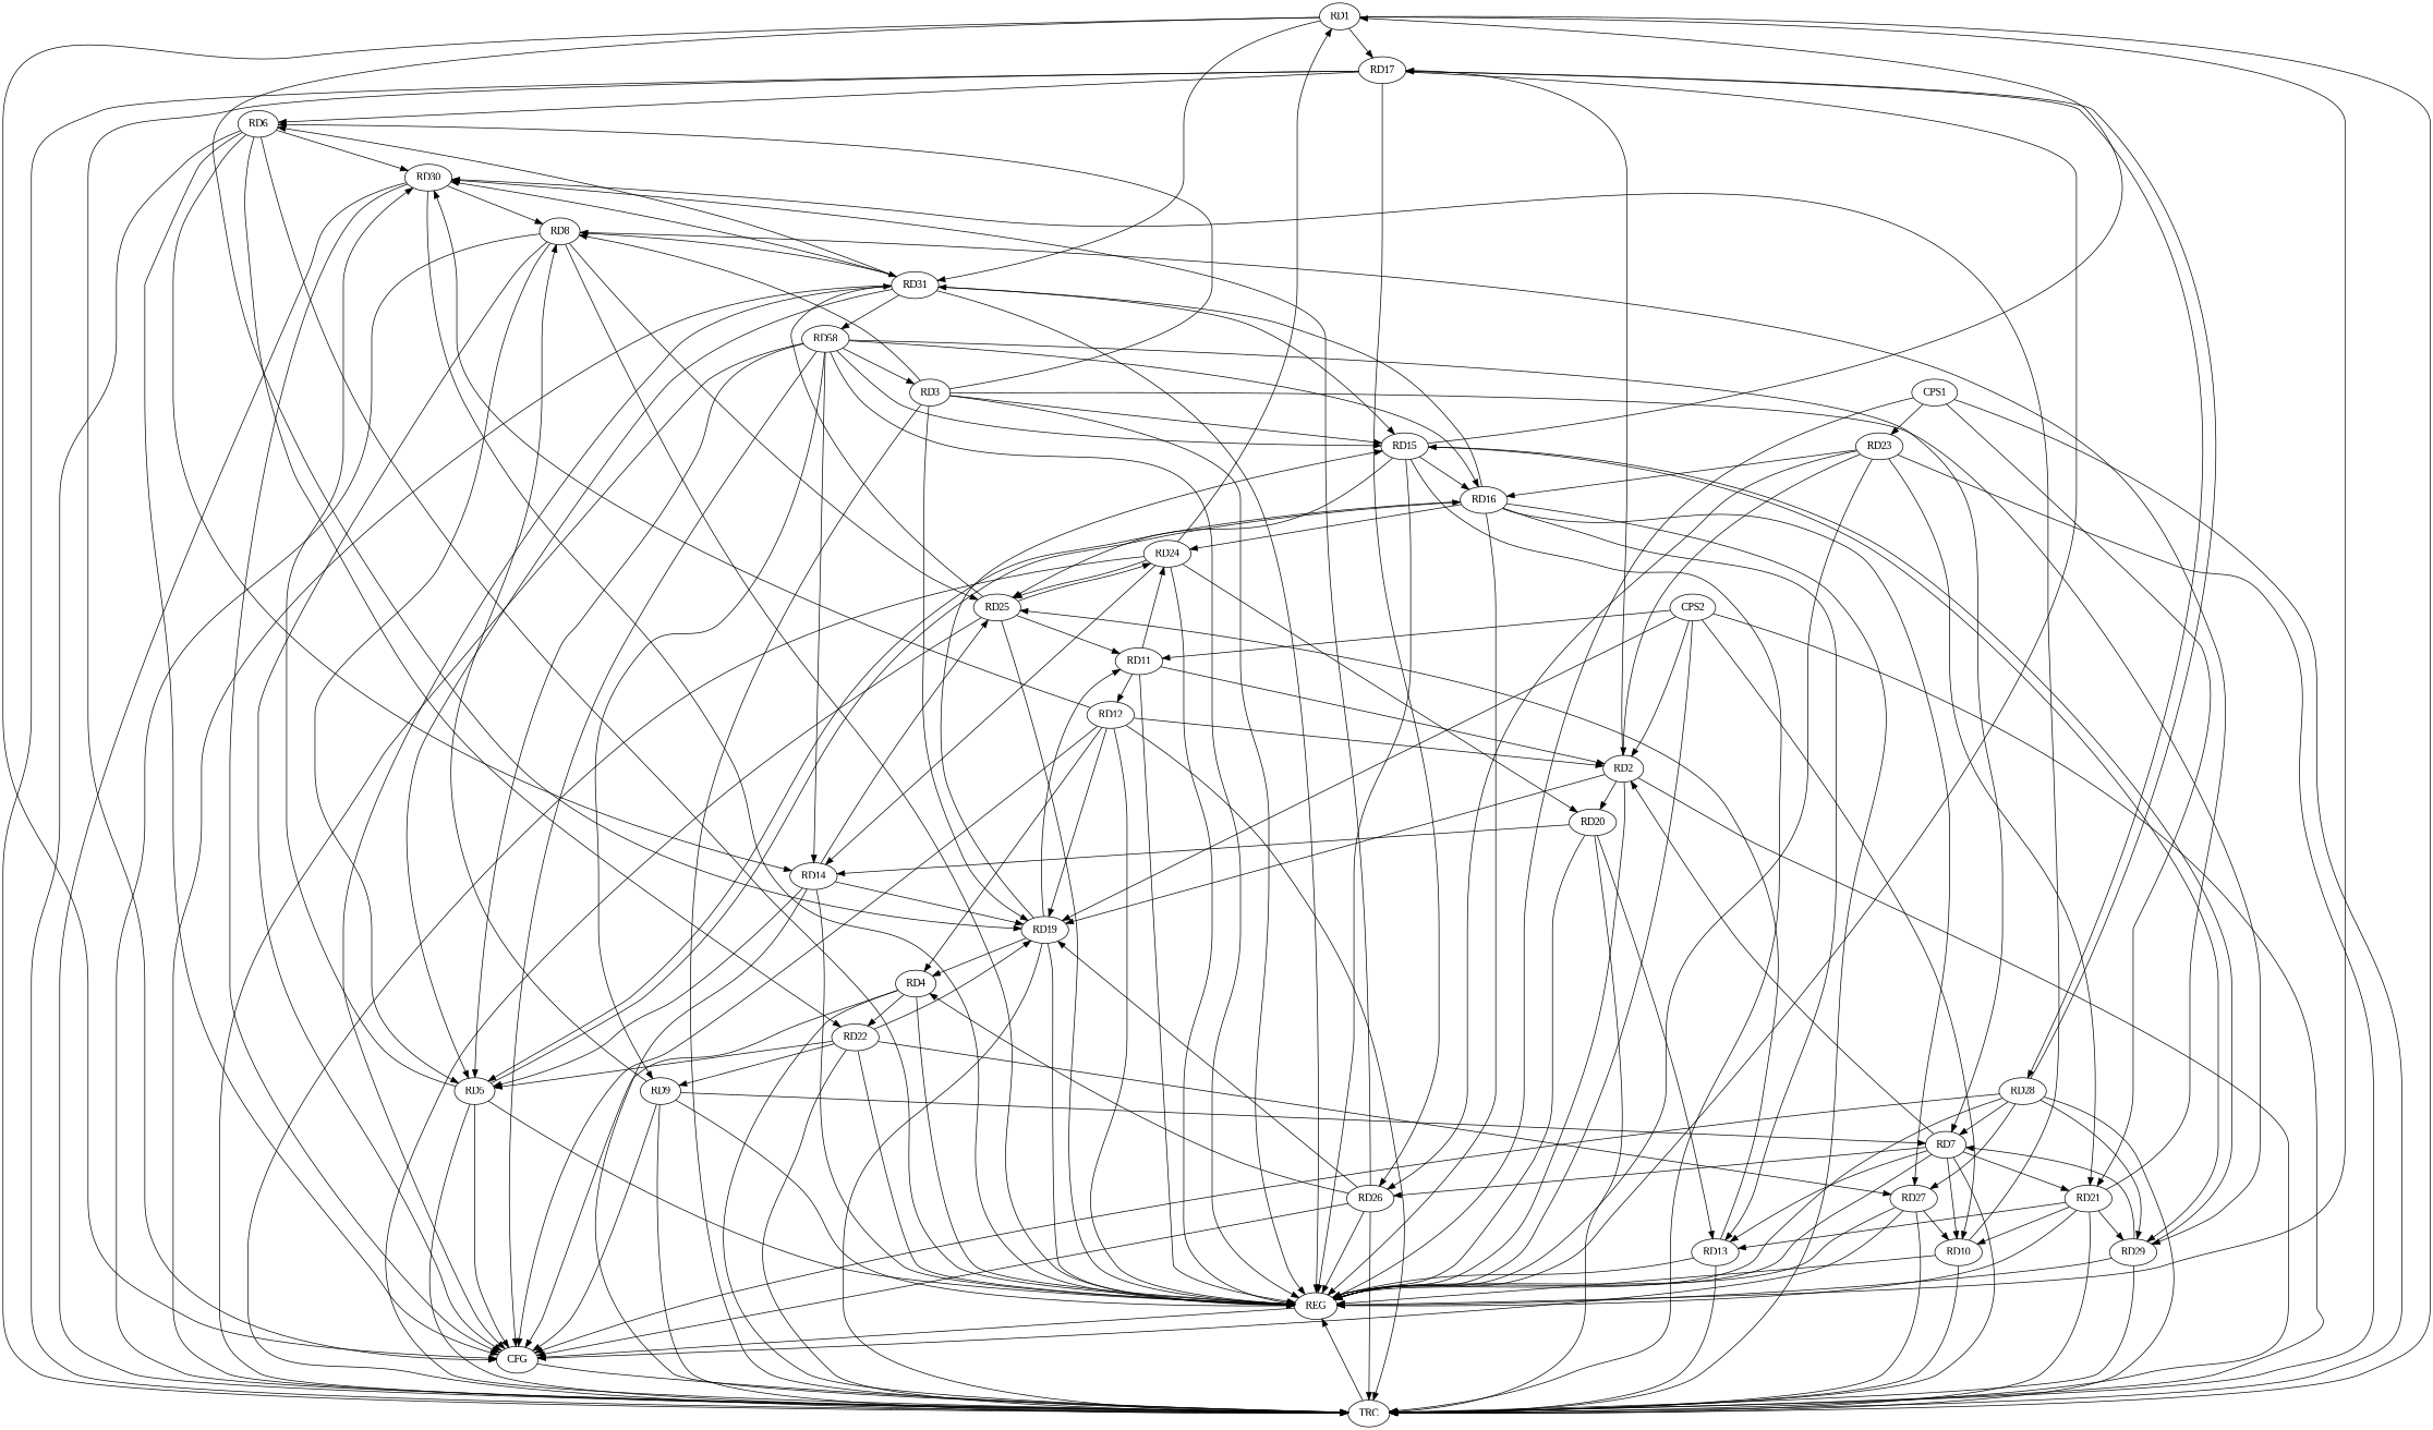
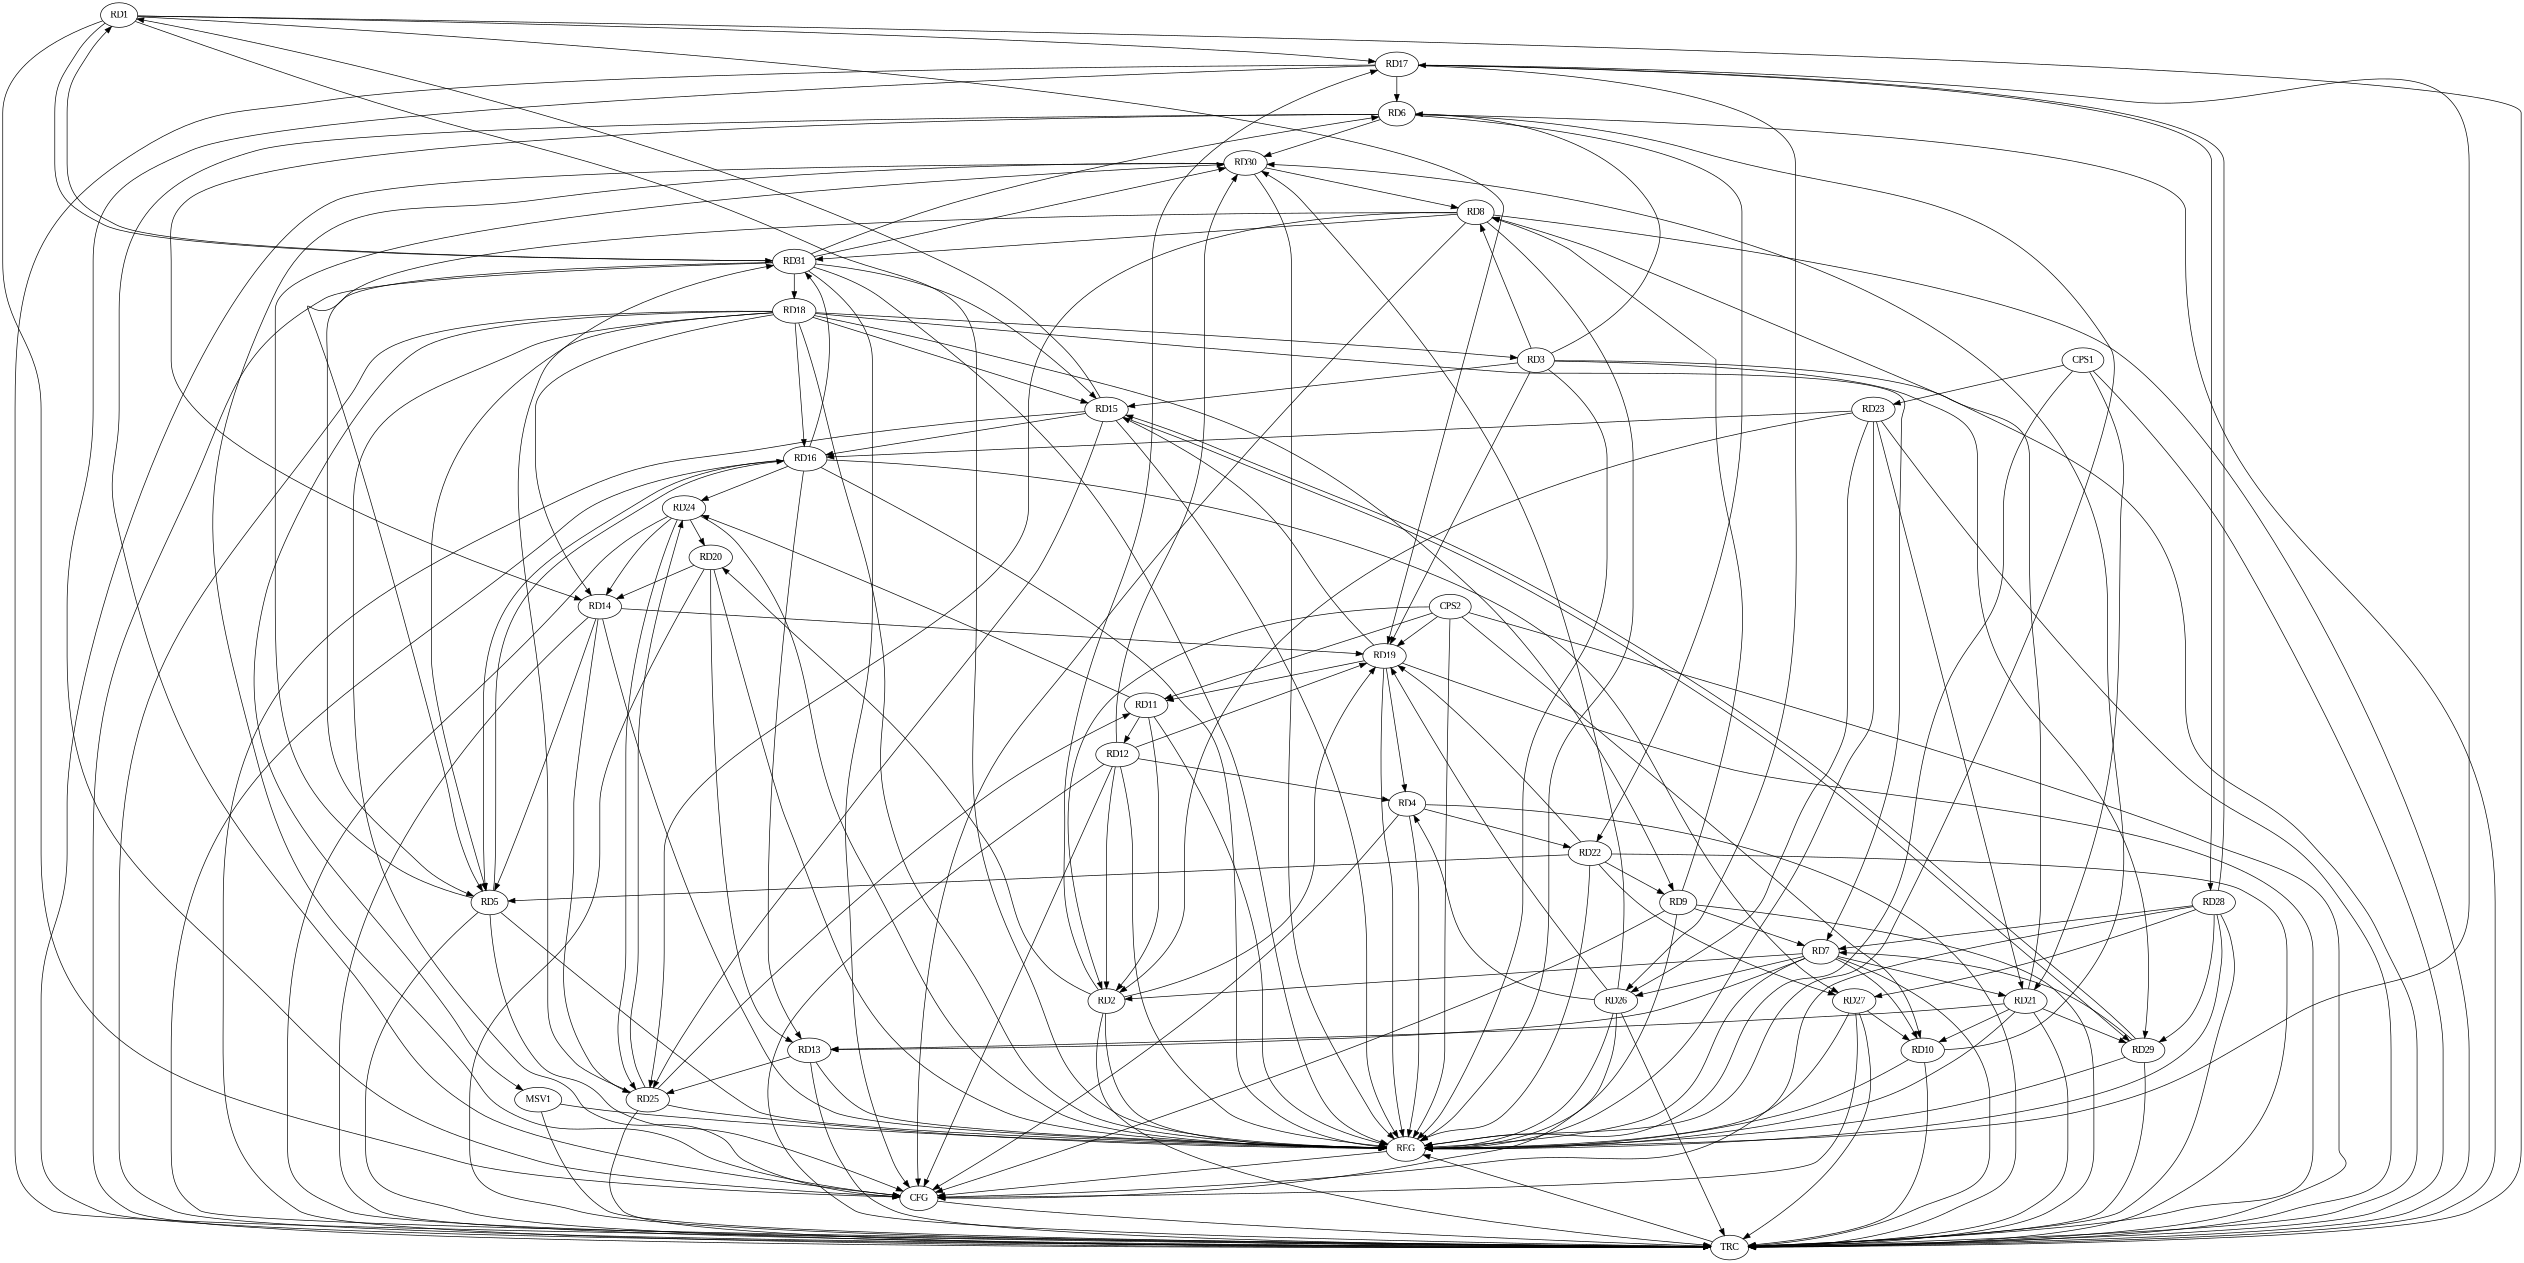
  strict digraph {
    fontname="Liberation Serif"
    node [fontname="Liberation Serif"]
    edge [fontname="Liberation Serif"]
    n1 [label=RD1]
    n2 [label=RD17]
    n3 [label=RD19]
    n4 [label=RD31]
    n5 [label=REG]
    n6 [label=CFG]
    n7 [label=TRC]
    n8 [label=RD6]
    n9 [label=RD26]
    n10 [label=RD28]
    n11 [label=RD15]
    n12 [label=RD4]
    n13 [label=RD11]
    n14 [label=RD5]
    n15 [label=RD30]
-   n16 [label=RD58]
+   n16 [label=RD18]
    n17 [label=RD2]
    n18 [label=RD20]
    n19 [label=RD14]
    n20 [label=RD13]
    n21 [label=RD3]
    n22 [label=RD8]
    n23 [label=RD29]
    n24 [label=RD22]
    n25 [label=RD25]
    n26 [label=RD16]
    n27 [label=RD7]
    n28 [label=RD9]
    n29 [label=RD27]
    n30 [label=RD24]
    n31 [label=RD21]
    n32 [label=RD10]
    n33 [label=RD12]
+   n34 [label=MSV1]
    n35 [label=RD23]
    n36 [label=CPS1]
    n37 [label=CPS2]
    n1 -> n2
    n1 -> n3
    n1 -> n4
    n1 -> n5
    n1 -> n6
    n1 -> n7
    n2 -> n5
    n2 -> n6
    n2 -> n7
    n2 -> n8
    n2 -> n9
    n2 -> n10
    n3 -> n5
    n3 -> n7
    n3 -> n11
    n3 -> n12
    n3 -> n13
-   n30 -> n1
+   n4 -> n1
    n4 -> n5
    n4 -> n6
    n4 -> n7
    n4 -> n8
    n4 -> n11
    n4 -> n14
    n4 -> n15
    n4 -> n16
    n5 -> n6
    n6 -> n7
    n7 -> n5
    n8 -> n5
    n8 -> n6
    n8 -> n7
    n8 -> n15
    n8 -> n19
    n8 -> n24
    n9 -> n3
    n9 -> n5
    n9 -> n6
    n9 -> n7
    n9 -> n12
    n9 -> n15
    n10 -> n2
    n10 -> n5
    n10 -> n6
    n10 -> n7
    n10 -> n23
    n10 -> n27
    n10 -> n29
    n11 -> n1
    n11 -> n5
    n11 -> n7
    n11 -> n23
    n11 -> n25
    n11 -> n26
    n12 -> n5
    n12 -> n6
    n12 -> n7
    n12 -> n24
    n13 -> n5
    n13 -> n17
    n13 -> n30
    n13 -> n33
    n14 -> n5
    n14 -> n6
    n14 -> n7
    n14 -> n15
    n14 -> n26
    n15 -> n5
    n15 -> n6
    n15 -> n7
    n15 -> n22
    n16 -> n5
    n16 -> n6
    n16 -> n7
    n16 -> n11
    n16 -> n14
    n16 -> n19
    n16 -> n21
    n16 -> n26
    n16 -> n27
    n16 -> n28
+   n16 -> n34
    n17 -> n2
    n17 -> n3
    n17 -> n5
    n17 -> n7
    n17 -> n18
    n18 -> n5
    n18 -> n7
    n18 -> n19
    n18 -> n20
    n19 -> n3
    n19 -> n5
    n19 -> n7
    n19 -> n14
    n19 -> n25
    n20 -> n5
    n20 -> n7
    n20 -> n25
    n21 -> n3
    n21 -> n5
    n21 -> n7
    n21 -> n8
    n21 -> n11
    n21 -> n22
    n21 -> n23
    n22 -> n4
    n22 -> n5
    n22 -> n6
    n22 -> n7
    n22 -> n14
    n22 -> n25
    n23 -> n5
    n23 -> n7
    n23 -> n11
    n23 -> n27
    n24 -> n3
    n24 -> n5
    n24 -> n7
    n24 -> n14
    n24 -> n28
    n24 -> n29
    n25 -> n4
    n25 -> n5
    n25 -> n7
    n25 -> n13
    n25 -> n30
    n26 -> n4
    n26 -> n5
    n26 -> n7
    n26 -> n14
    n26 -> n20
    n26 -> n29
    n26 -> n30
    n27 -> n5
    n27 -> n7
    n27 -> n9
    n27 -> n17
    n27 -> n20
    n27 -> n31
    n27 -> n32
    n28 -> n5
    n28 -> n6
    n28 -> n7
    n28 -> n22
    n28 -> n27
    n29 -> n5
    n29 -> n6
    n29 -> n7
    n29 -> n32
    n30 -> n5
    n30 -> n7
    n30 -> n18
    n30 -> n19
    n30 -> n25
    n31 -> n5
    n31 -> n7
    n31 -> n20
    n31 -> n22
    n31 -> n23
    n31 -> n32
    n32 -> n5
    n32 -> n7
    n32 -> n15
    n33 -> n3
    n33 -> n5
    n33 -> n6
    n33 -> n7
    n33 -> n12
    n33 -> n15
    n33 -> n17
+   n34 -> n5
+   n34 -> n7
    n35 -> n5
    n35 -> n7
    n35 -> n9
    n35 -> n17
    n35 -> n26
    n35 -> n31
    n36 -> n5
    n36 -> n7
    n36 -> n31
    n36 -> n35
    n37 -> n3
    n37 -> n5
    n37 -> n7
    n37 -> n13
    n37 -> n17
    n37 -> n32
  }
